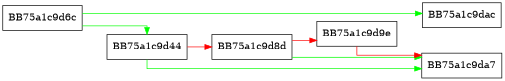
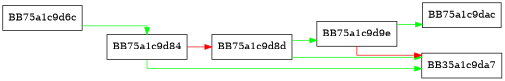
  digraph {
    rankdir=LR
    splines=ortho
    node [shape=box]
    edge [color=green]
    BB75a1c9d6c
    BB75a1c9dac
-   BB75a1c9d84 [label=BB75a1c9d44]
-   BB75a1c9da7
+   BB75a1c9d84
+   BB75a1c9da7 [label=BB35a1c9da7]
    BB75a1c9d8d
    BB75a1c9d9e
-   BB75a1c9d6c -> BB75a1c9dac
+   BB75a1c9d9e -> BB75a1c9dac
    BB75a1c9d6c -> BB75a1c9d84
    BB75a1c9d84 -> BB75a1c9da7
    BB75a1c9d84 -> BB75a1c9d8d [color=red]
    BB75a1c9d8d -> BB75a1c9da7
-   BB75a1c9d8d -> BB75a1c9d9e [color=red]
+   BB75a1c9d8d -> BB75a1c9d9e
    BB75a1c9d9e -> BB75a1c9da7 [color=red]
  }
